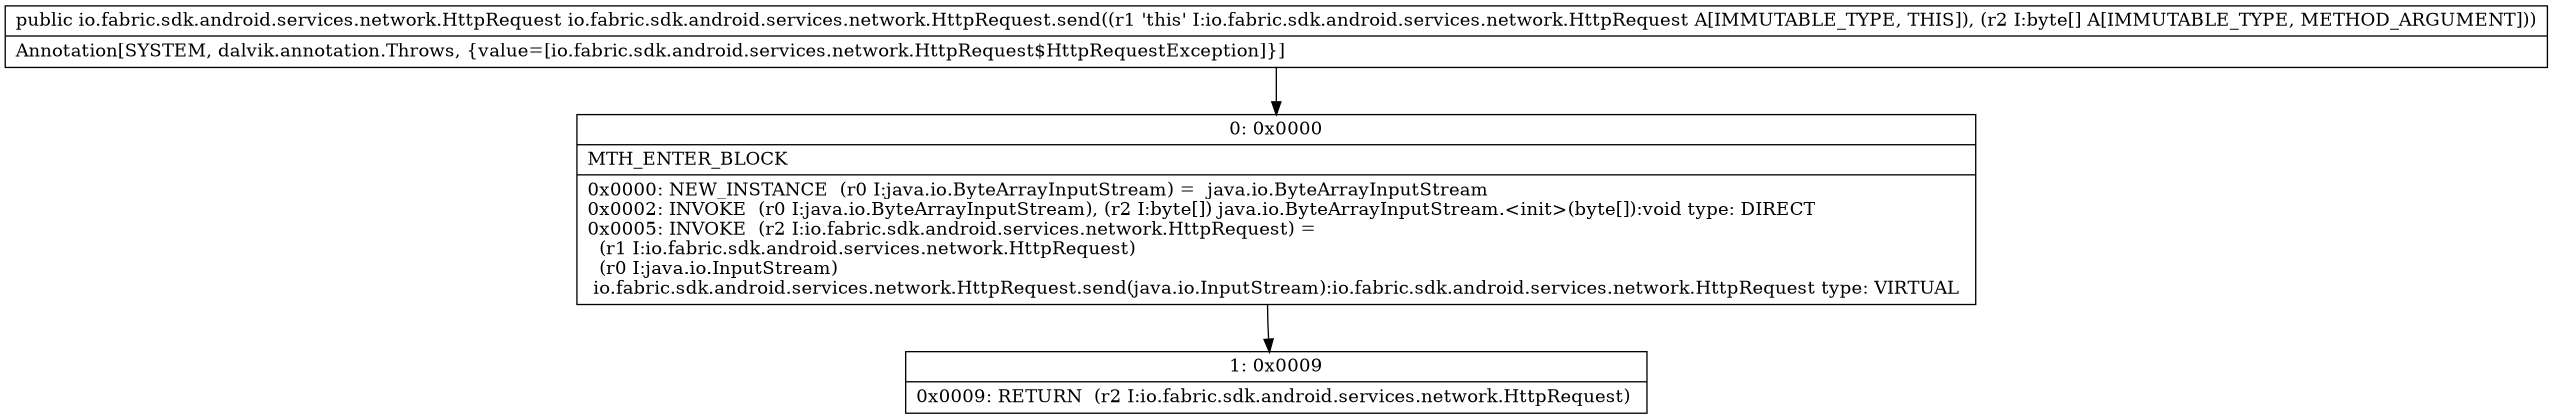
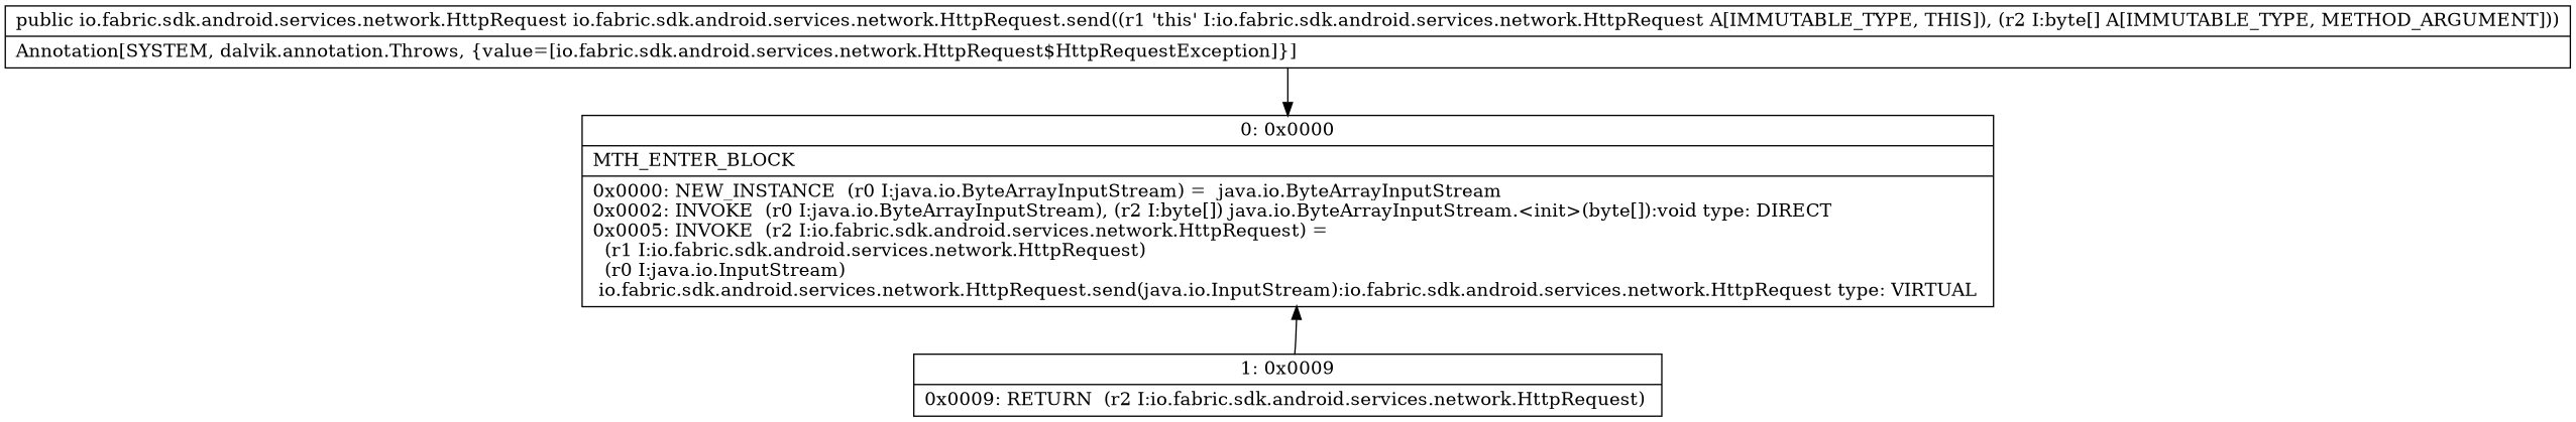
  digraph {
    node [shape=record]
    n1 [label="{0\:\ 0x0000|MTH_ENTER_BLOCK\l|0x0000: NEW_INSTANCE  (r0 I:java.io.ByteArrayInputStream) =  java.io.ByteArrayInputStream \l0x0002: INVOKE  (r0 I:java.io.ByteArrayInputStream), (r2 I:byte[]) java.io.ByteArrayInputStream.\<init\>(byte[]):void type: DIRECT \l0x0005: INVOKE  (r2 I:io.fabric.sdk.android.services.network.HttpRequest) = \l  (r1 I:io.fabric.sdk.android.services.network.HttpRequest)\l  (r0 I:java.io.InputStream)\l io.fabric.sdk.android.services.network.HttpRequest.send(java.io.InputStream):io.fabric.sdk.android.services.network.HttpRequest type: VIRTUAL \l}"]
    n2 [label="{1\:\ 0x0009|0x0009: RETURN  (r2 I:io.fabric.sdk.android.services.network.HttpRequest) \l}"]
    n3 [label="{public io.fabric.sdk.android.services.network.HttpRequest io.fabric.sdk.android.services.network.HttpRequest.send((r1 'this' I:io.fabric.sdk.android.services.network.HttpRequest A[IMMUTABLE_TYPE, THIS]), (r2 I:byte[] A[IMMUTABLE_TYPE, METHOD_ARGUMENT]))  | Annotation[SYSTEM, dalvik.annotation.Throws, \{value=[io.fabric.sdk.android.services.network.HttpRequest$HttpRequestException]\}]\l}"]
-   n1 -> n2
+   n2 -> n1
    n3 -> n1
  }
